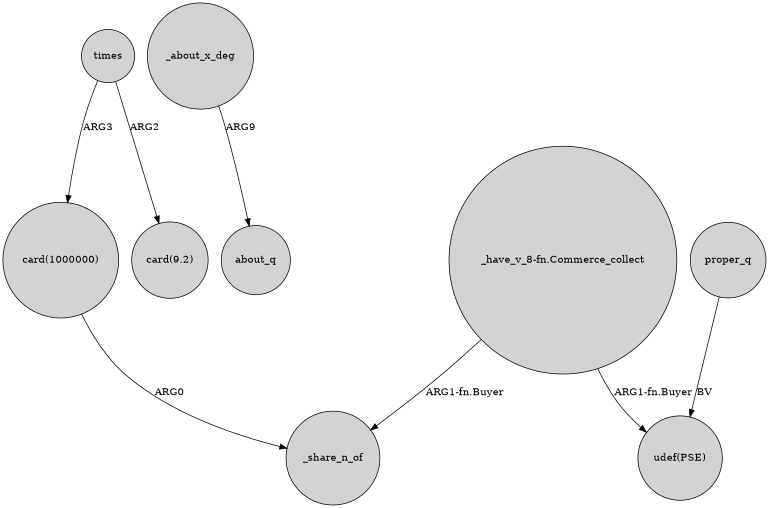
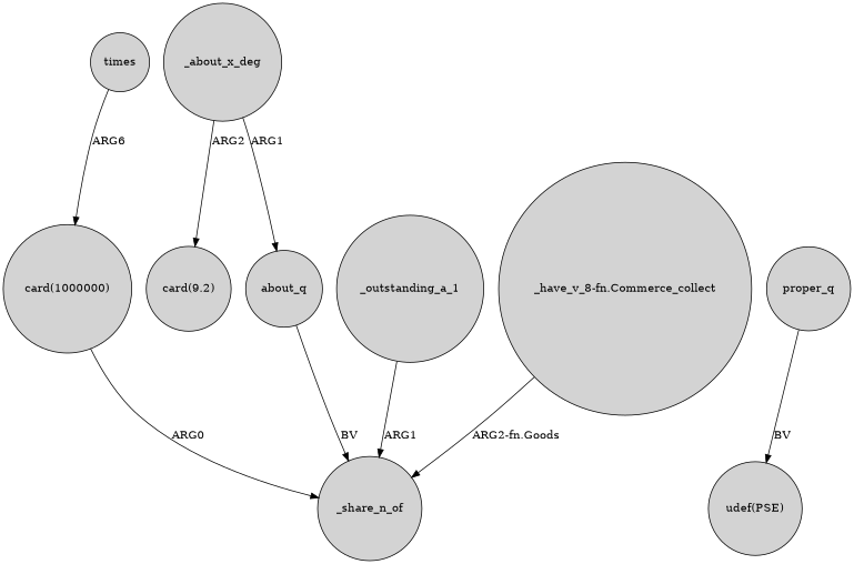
  digraph {
    node [shape=circle style=filled]
    times
    "card(1000000)"
    "card(9.2)"
    _share_n_of
    n5 [label=about_q]
    n6 [label="udef(PSE)"]
    proper_q
    _about_x_deg
+   _outstanding_a_1
    n10 [label="_have_v_8-fn.Commerce_collect"]
-   times -> "card(1000000)" [label=ARG3]
-   times -> "card(9.2)" [label=ARG2]
+   times -> "card(1000000)" [label=ARG6]
+   _about_x_deg -> "card(9.2)" [label=ARG2]
    "card(1000000)" -> _share_n_of [label=ARG0]
+   n5 -> _share_n_of [label=BV]
    proper_q -> n6 [label=BV]
-   _about_x_deg -> n5 [label=ARG9]
-   n10 -> _share_n_of [label="ARG1-fn.Buyer"]
-   n10 -> n6 [label="ARG1-fn.Buyer"]
+   _about_x_deg -> n5 [label=ARG1]
+   _outstanding_a_1 -> _share_n_of [label=ARG1]
+   n10 -> _share_n_of [label="ARG2-fn.Goods"]
  }
